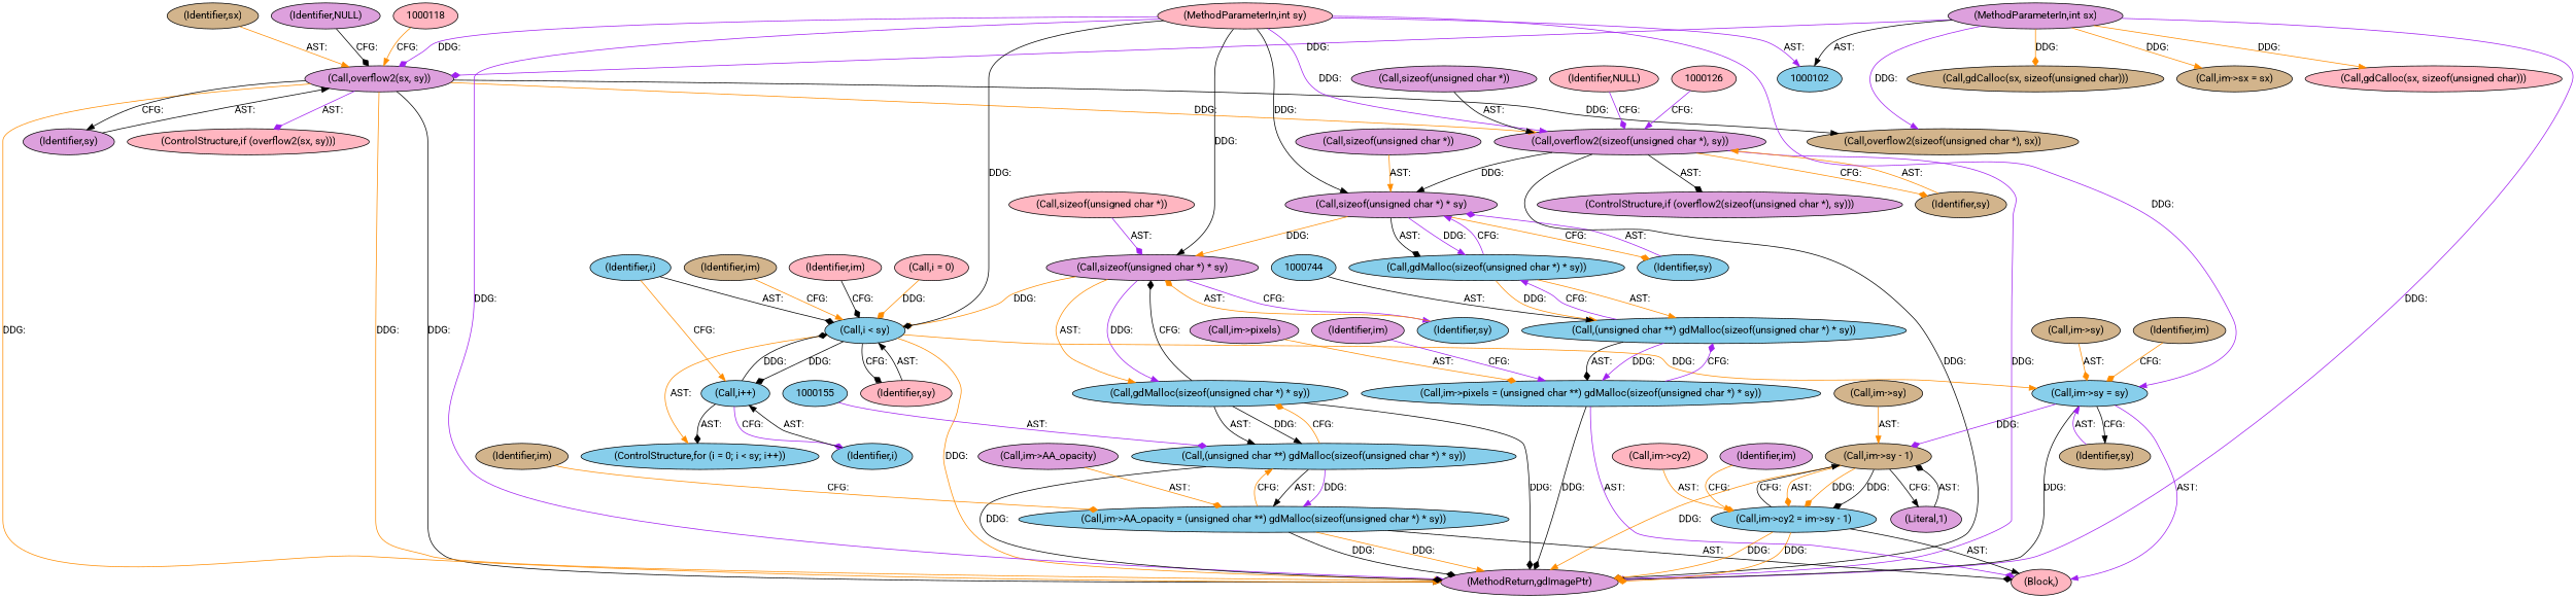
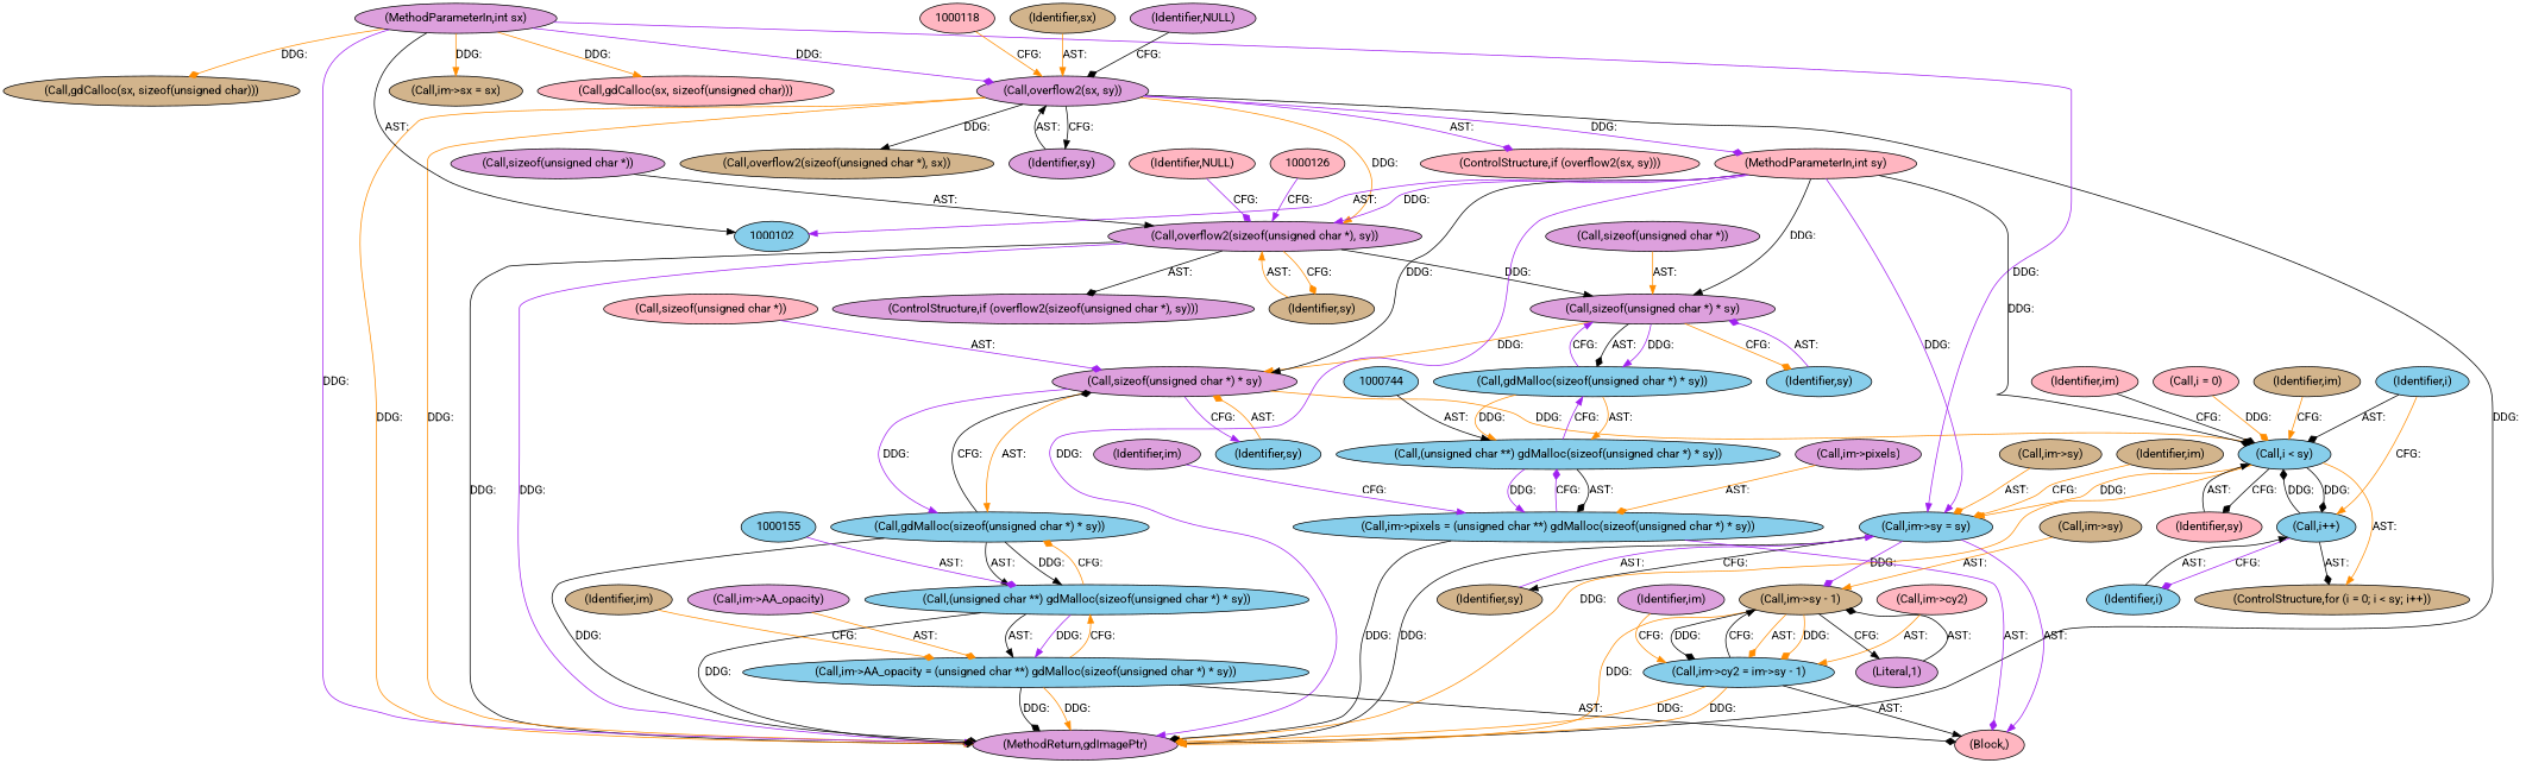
  digraph {
    fontname=Roboto
    node [fillcolor=skyblue fontname=Roboto style=filled]
    edge [arrowhead=normal color=black fontname=Roboto]
    n1 [fillcolor=plum label="(Call,sizeof(unsigned char *) * sy)"]
    n2 [label="(Call,gdMalloc(sizeof(unsigned char *) * sy))"]
    n3 [fillcolor=plum label="(Call,sizeof(unsigned char *) * sy)"]
    n4 [label="(Identifier,sy)"]
    n5 [label="(Call,(unsigned char **) gdMalloc(sizeof(unsigned char *) * sy))"]
    n6 [label="(Call,i < sy)"]
    n7 [label="(Call,gdMalloc(sizeof(unsigned char *) * sy))"]
    n8 [label="(Identifier,sy)"]
    n9 [fillcolor=plum label="(Call,overflow2(sizeof(unsigned char *), sy))"]
    n10 [fillcolor=tan label="(Identifier,sy)"]
    n11 [fillcolor=plum label="(MethodReturn,gdImagePtr)"]
    n12 [fillcolor=plum label="(ControlStructure,if (overflow2(sizeof(unsigned char *), sy)))"]
    n13 [fillcolor=plum label="(Call,overflow2(sx, sy))"]
    n14 [fillcolor=tan label="(Call,overflow2(sizeof(unsigned char *), sx))"]
    n15 [fillcolor=plum label="(Identifier,sy)"]
    n16 [fillcolor=lightpink label="(ControlStructure,if (overflow2(sx, sy)))"]
    n17 [fillcolor=plum label="(MethodParameterIn,int sx)"]
    n18 [fillcolor=tan label="(Call,im->sx = sx)"]
    n19 [fillcolor=lightpink label="(Call,gdCalloc(sx, sizeof(unsigned char)))"]
    n20 [fillcolor=tan label="(Call,gdCalloc(sx, sizeof(unsigned char)))"]
    1000102
    n22 [fillcolor=lightpink label="(MethodParameterIn,int sy)"]
    n23 [label="(Call,im->sy = sy)"]
    n24 [label="(Call,i++)"]
-   n25 [label="(ControlStructure,for (i = 0; i < sy; i++))"]
+   n25 [fillcolor=tan label="(ControlStructure,for (i = 0; i < sy; i++))"]
    n26 [fillcolor=lightpink label="(Identifier,sy)"]
    n27 [fillcolor=lightpink label="(Block,)"]
    n28 [fillcolor=tan label="(Call,im->sy - 1)"]
    n29 [fillcolor=tan label="(Identifier,sy)"]
    n30 [label="(Call,im->pixels = (unsigned char **) gdMalloc(sizeof(unsigned char *) * sy))"]
    n31 [label="(Call,(unsigned char **) gdMalloc(sizeof(unsigned char *) * sy))"]
    n32 [label="(Call,im->AA_opacity = (unsigned char **) gdMalloc(sizeof(unsigned char *) * sy))"]
    n33 [label="(Identifier,i)"]
    n34 [label="(Call,im->cy2 = im->sy - 1)"]
    n35 [fillcolor=plum label="(Literal,1)"]
    n36 [fillcolor=lightpink label="(Identifier,im)"]
    n37 [fillcolor=lightpink label="(Call,im->cy2)"]
    n38 [fillcolor=tan label="(Call,im->sy)"]
    n39 [fillcolor=tan label="(Identifier,im)"]
    n40 [fillcolor=plum label="(Identifier,im)"]
    n41 [fillcolor=tan label="(Identifier,im)"]
    n42 [label="(Identifier,i)"]
    n43 [fillcolor=lightpink label="(Call,sizeof(unsigned char *))"]
    n44 [fillcolor=lightpink label="(Call,i = 0)"]
    n45 [fillcolor=plum label="(Call,sizeof(unsigned char *))"]
    n46 [fillcolor=tan label="(Identifier,sx)"]
    n47 [fillcolor=plum label="(Call,im->AA_opacity)"]
    n48 [fillcolor=plum label="(Call,sizeof(unsigned char *))"]
    n49 [fillcolor=tan label="(Call,im->sy)"]
    n50 [fillcolor=plum label="(Call,im->pixels)"]
    n51 [fillcolor=lightpink label="(Identifier,NULL)"]
    n52 [fillcolor=tan label="(Identifier,im)"]
    n53 [fillcolor=plum label="(Identifier,NULL)"]
    n54 [fillcolor=plum label="(Identifier,im)"]
    1000126 [fillcolor=lightpink]
    1000118 [fillcolor=lightpink]
    n57 [label=1000744]
    1000155
    n1 -> n2 [arrowhead=diamond label="AST: "]
    n1 -> n2 [color=purple label="DDG: "]
    n1 -> n3 [color=darkorange label="DDG: "]
    n1 -> n4 [arrowhead=diamond color=darkorange label="CFG: "]
    n2 -> n1 [color=purple label="CFG: "]
    n2 -> n5 [color=darkorange label="AST: "]
    n2 -> n5 [color=darkorange label="DDG: "]
    n3 -> n6 [color=darkorange label="DDG: "]
    n3 -> n7 [color=darkorange label="AST: "]
    n3 -> n7 [color=purple label="DDG: "]
    n3 -> n8 [color=purple label="CFG: "]
    n4 -> n1 [arrowhead=diamond color=purple label="AST: "]
    n5 -> n2 [color=purple label="CFG: "]
    n5 -> n30 [arrowhead=diamond label="AST: "]
    n5 -> n30 [color=purple label="DDG: "]
    n6 -> n11 [color=darkorange label="DDG: "]
    n6 -> n23 [color=darkorange label="DDG: "]
    n6 -> n24 [arrowhead=diamond label="DDG: "]
    n6 -> n25 [color=darkorange label="AST: "]
    n6 -> n26 [arrowhead=diamond label="CFG: "]
    n7 -> n3 [arrowhead=diamond label="CFG: "]
    n7 -> n11 [arrowhead=diamond label="DDG: "]
    n7 -> n31 [label="AST: "]
    n7 -> n31 [label="DDG: "]
    n8 -> n3 [arrowhead=diamond color=darkorange label="AST: "]
    n9 -> n1 [label="DDG: "]
    n9 -> n10 [arrowhead=diamond color=darkorange label="CFG: "]
    n9 -> n11 [arrowhead=diamond label="DDG: "]
    n9 -> n11 [color=purple label="DDG: "]
    n9 -> n12 [arrowhead=diamond label="AST: "]
    n10 -> n9 [color=darkorange label="AST: "]
    n13 -> n9 [color=darkorange label="DDG: "]
    n13 -> n11 [label="DDG: "]
    n13 -> n11 [color=darkorange label="DDG: "]
    n13 -> n11 [arrowhead=diamond color=darkorange label="DDG: "]
    n13 -> n14 [label="DDG: "]
    n13 -> n15 [label="CFG: "]
    n13 -> n16 [arrowhead=diamond color=purple label="AST: "]
    n15 -> n13 [label="AST: "]
    n17 -> n11 [color=purple label="DDG: "]
    n17 -> n13 [arrowhead=diamond color=purple label="DDG: "]
-   n17 -> n14 [color=purple label="DDG: "]
+   n17 -> n23 [color=purple label="DDG: "]
    n17 -> n18 [color=darkorange label="DDG: "]
    n17 -> n19 [color=darkorange label="DDG: "]
    n17 -> n20 [arrowhead=diamond color=darkorange label="DDG: "]
    n17 -> 1000102 [label="AST: "]
    n22 -> n1 [label="DDG: "]
    n22 -> n3 [label="DDG: "]
    n22 -> n6 [arrowhead=diamond label="DDG: "]
    n22 -> n9 [color=purple label="DDG: "]
    n22 -> n11 [color=purple label="DDG: "]
-   n22 -> n13 [arrowhead=diamond color=purple label="DDG: "]
+   n13 -> n22 [arrowhead=diamond color=purple label="DDG: "]
    n22 -> 1000102 [color=purple label="AST: "]
    n22 -> n23 [color=purple label="DDG: "]
    n23 -> n11 [label="DDG: "]
    n23 -> n27 [color=purple label="AST: "]
    n23 -> n28 [arrowhead=diamond color=purple label="DDG: "]
    n23 -> n29 [label="CFG: "]
    n24 -> n6 [arrowhead=diamond label="DDG: "]
    n24 -> n25 [arrowhead=diamond label="AST: "]
    n24 -> n33 [arrowhead=diamond color=purple label="CFG: "]
    n26 -> n6 [label="AST: "]
    n28 -> n11 [color=darkorange label="DDG: "]
    n28 -> n34 [arrowhead=diamond color=darkorange label="AST: "]
    n28 -> n34 [arrowhead=diamond color=darkorange label="DDG: "]
    n28 -> n34 [arrowhead=diamond label="DDG: "]
    n28 -> n35 [label="CFG: "]
    n29 -> n23 [color=purple label="AST: "]
    n30 -> n5 [arrowhead=diamond color=purple label="CFG: "]
    n30 -> n11 [arrowhead=diamond label="DDG: "]
    n30 -> n27 [arrowhead=diamond color=purple label="AST: "]
    n31 -> n7 [arrowhead=diamond color=darkorange label="CFG: "]
    n31 -> n11 [arrowhead=diamond label="DDG: "]
    n31 -> n32 [label="AST: "]
    n31 -> n32 [color=purple label="DDG: "]
    n32 -> n11 [color=darkorange label="DDG: "]
    n32 -> n11 [arrowhead=diamond label="DDG: "]
    n32 -> n27 [arrowhead=diamond label="AST: "]
    n32 -> n31 [color=darkorange label="CFG: "]
    n33 -> n24 [label="AST: "]
    n34 -> n11 [arrowhead=diamond color=darkorange label="DDG: "]
    n34 -> n11 [arrowhead=diamond color=darkorange label="DDG: "]
    n34 -> n27 [label="AST: "]
    n34 -> n28 [label="CFG: "]
    n35 -> n28 [arrowhead=diamond label="AST: "]
    n36 -> n6 [arrowhead=diamond label="CFG: "]
-   n37 -> n34 [arrowhead=diamond color=darkorange label="AST: "]
+   n37 -> n34 [color=darkorange label="AST: "]
    n38 -> n23 [arrowhead=diamond color=darkorange label="AST: "]
    n39 -> n23 [arrowhead=diamond color=darkorange label="CFG: "]
    n40 -> n34 [color=darkorange label="CFG: "]
    n41 -> n32 [arrowhead=diamond color=darkorange label="CFG: "]
    n42 -> n6 [arrowhead=diamond label="AST: "]
    n42 -> n24 [color=darkorange label="CFG: "]
    n43 -> n3 [arrowhead=diamond color=purple label="AST: "]
    n44 -> n6 [arrowhead=diamond color=darkorange label="DDG: "]
    n45 -> n1 [color=darkorange label="AST: "]
    n46 -> n13 [color=darkorange label="AST: "]
    n47 -> n32 [arrowhead=diamond color=darkorange label="AST: "]
    n48 -> n9 [label="AST: "]
    n49 -> n28 [color=darkorange label="AST: "]
    n50 -> n30 [arrowhead=diamond color=darkorange label="AST: "]
    n51 -> n9 [arrowhead=diamond color=purple label="CFG: "]
    n52 -> n6 [color=darkorange label="CFG: "]
    n53 -> n13 [arrowhead=diamond label="CFG: "]
    n54 -> n30 [color=purple label="CFG: "]
    1000126 -> n9 [color=purple label="CFG: "]
    1000118 -> n13 [color=darkorange label="CFG: "]
    n57 -> n5 [label="AST: "]
    1000155 -> n31 [arrowhead=diamond color=purple label="AST: "]
  }
